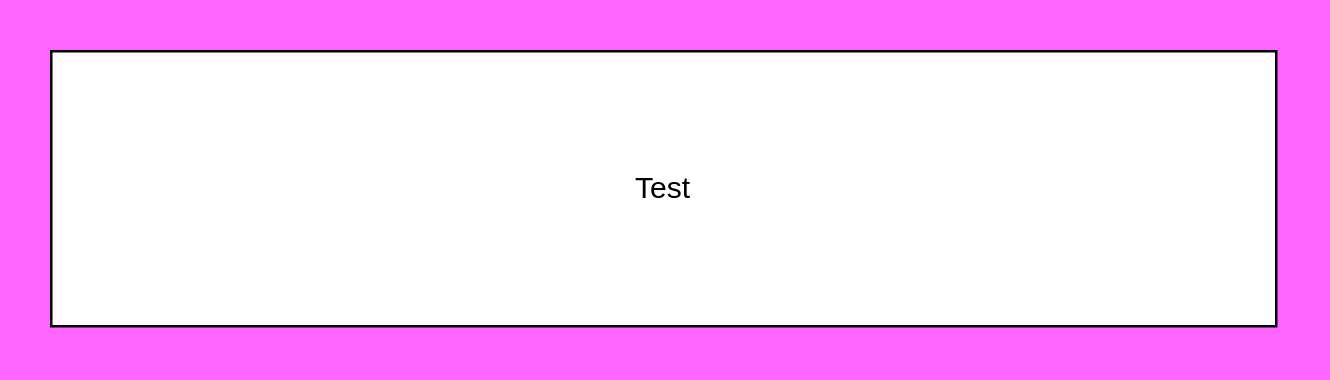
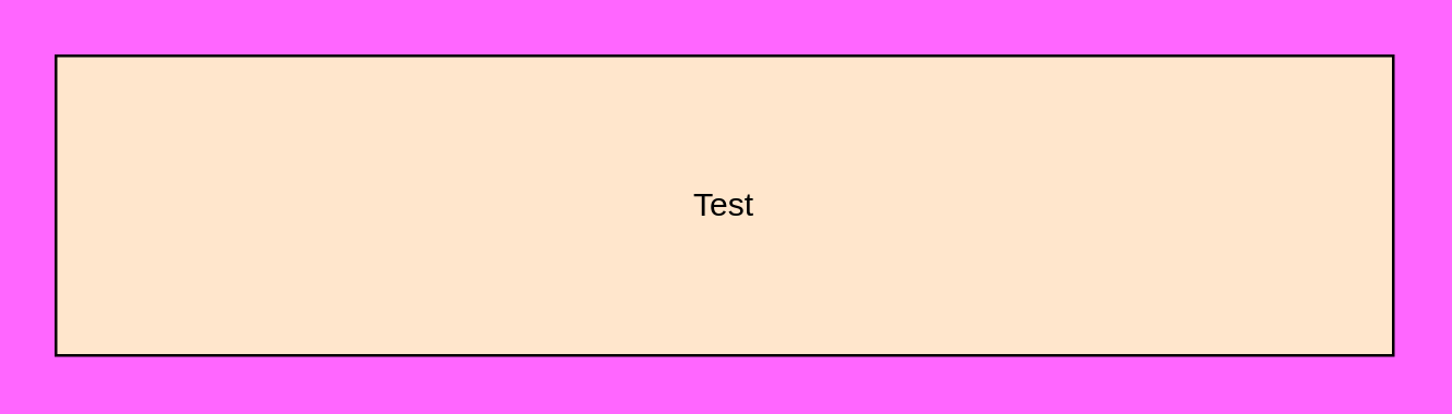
  <mxCell id="0" />
  <mxCell id="1" parent="0" />
- <mxCell id="2" value="Test" style="rounded=0;whiteSpace=wrap;html=1;" parent="1" vertex="1"><mxGeometry x="20" y="20" width="490" height="110" as="geometry" /></mxCell>
+ <mxCell id="2" value="Test" style="rounded=0;whiteSpace=wrap;html=1;fillColor=#ffe6cc;" parent="1" vertex="1"><mxGeometry x="20" y="20" width="490" height="110" as="geometry" /></mxCell>
